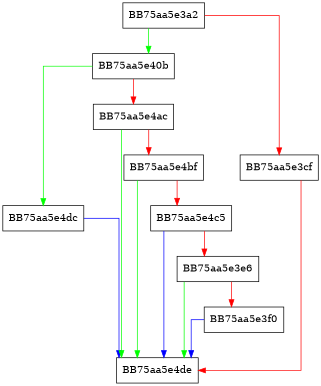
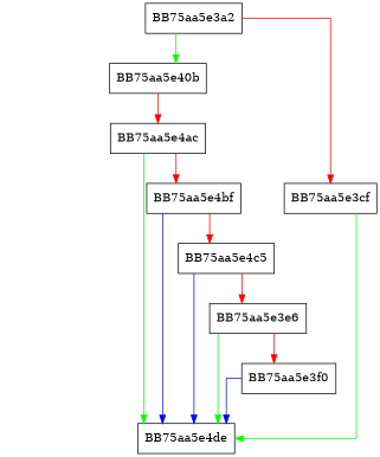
  digraph {
    fontname="DejaVu Serif"
    splines=ortho
    node [fontname="DejaVu Serif" shape=box]
    edge [color=green fontname="DejaVu Serif"]
    BB75aa5e3a2
    BB75aa5e40b
    BB75aa5e3cf
-   BB75aa5e4dc
    BB75aa5e4ac
    BB75aa5e4de
    BB75aa5e4bf
    BB75aa5e3e6
    BB75aa5e3f0
    BB75aa5e4c5
    BB75aa5e3a2 -> BB75aa5e40b
    BB75aa5e3a2 -> BB75aa5e3cf [color=red]
-   BB75aa5e40b -> BB75aa5e4dc
    BB75aa5e40b -> BB75aa5e4ac [color=red]
-   BB75aa5e3cf -> BB75aa5e4de [color=red]
-   BB75aa5e4dc -> BB75aa5e4de [color=blue]
+   BB75aa5e3cf -> BB75aa5e4de
    BB75aa5e4ac -> BB75aa5e4de
    BB75aa5e4ac -> BB75aa5e4bf [color=red]
-   BB75aa5e4bf -> BB75aa5e4de
+   BB75aa5e4bf -> BB75aa5e4de [color=blue]
    BB75aa5e4bf -> BB75aa5e4c5 [color=red]
    BB75aa5e3e6 -> BB75aa5e4de
    BB75aa5e3e6 -> BB75aa5e3f0 [color=red]
    BB75aa5e3f0 -> BB75aa5e4de [color=blue]
    BB75aa5e4c5 -> BB75aa5e4de [color=blue]
    BB75aa5e4c5 -> BB75aa5e3e6 [color=red]
  }
